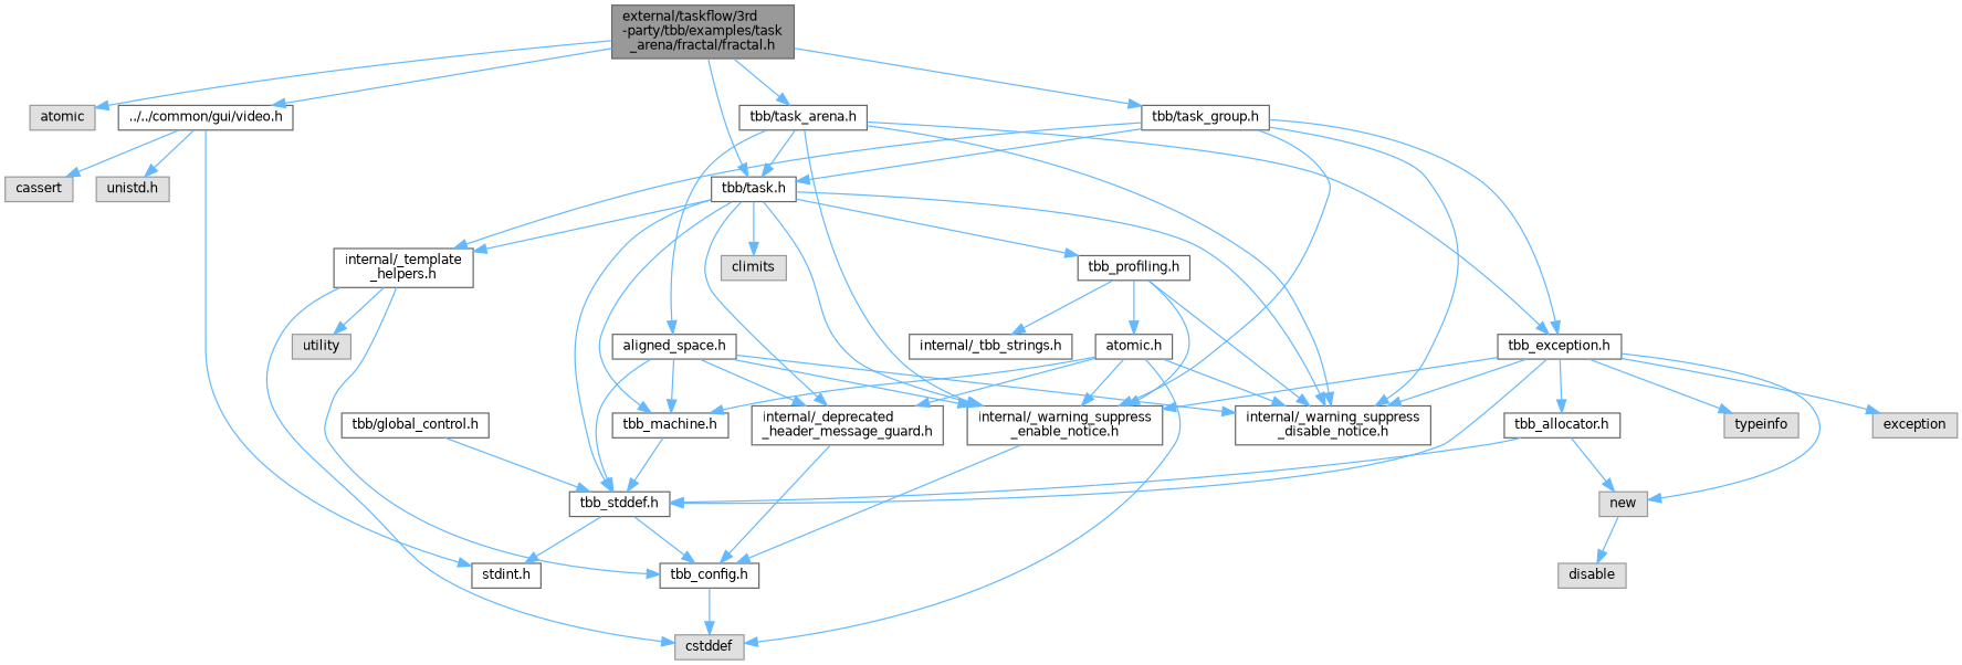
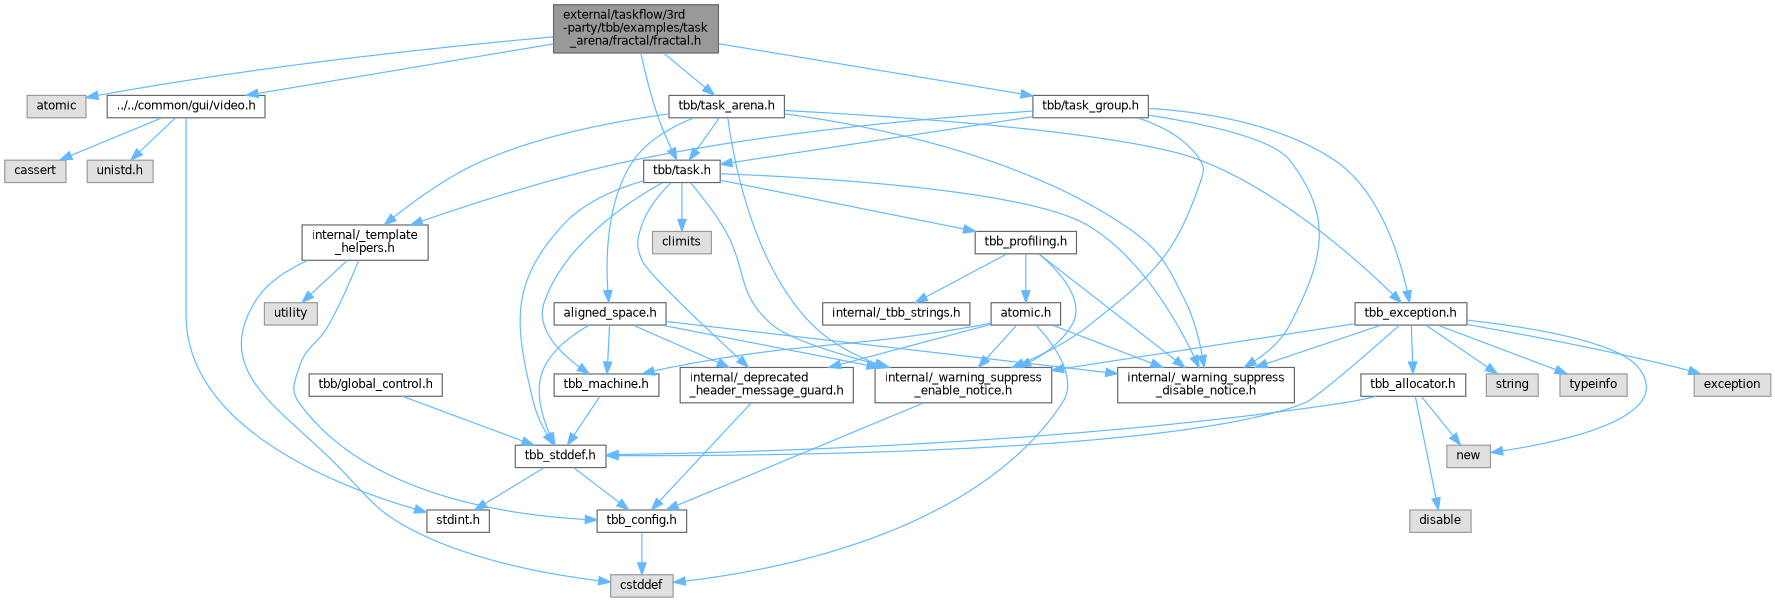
  digraph {
    node [color=grey40 fillcolor=white fontname=Helvetica fontsize=10 shape=box style=filled]
    edge [color=steelblue1 fontname=Helvetica fontsize=10 labelfontname=Helvetica labelfontsize=10 style=solid]
    n1 [color=gray40 fillcolor=grey60 fontcolor=black height=0.2 label="external/taskflow/3rd\l-party/tbb/examples/task\l_arena/fractal/fractal.h" width=0.4]
    n2 [color=grey60 fillcolor="#E0E0E0" height=0.2 label=atomic width=0.4]
    n3 [height=0.2 label="../../common/gui/video.h" width=0.4]
    n4 [height=0.2 label="tbb/task.h" width=0.4]
    n5 [height=0.2 label="tbb/task_arena.h" width=0.4]
    n6 [height=0.2 label="tbb/task_group.h" width=0.4]
    n7 [color=grey60 fillcolor="#E0E0E0" height=0.2 label=cassert width=0.4]
    n8 [height=0.2 label="stdint.h" width=0.4]
    n9 [color=grey60 fillcolor="#E0E0E0" height=0.2 label="unistd.h" width=0.4]
    n10 [height=0.2 label="tbb_stddef.h" width=0.4]
    n11 [height=0.2 label="internal/_deprecated\l_header_message_guard.h" width=0.4]
    n12 [height=0.2 label="internal/_warning_suppress\l_enable_notice.h" width=0.4]
    n13 [height=0.2 label="tbb_machine.h" width=0.4]
    n14 [height=0.2 label="tbb_profiling.h" width=0.4]
    n15 [height=0.2 label="internal/_warning_suppress\l_disable_notice.h" width=0.4]
    n16 [color=grey60 fillcolor="#E0E0E0" height=0.2 label=climits width=0.4]
    n17 [height=0.2 label="tbb_exception.h" width=0.4]
    n18 [height=0.2 label="internal/_template\l_helpers.h" width=0.4]
    n19 [height=0.2 label="aligned_space.h" width=0.4]
    n20 [height=0.2 label="tbb/global_control.h" width=0.4]
    n21 [height=0.2 label="tbb_config.h" width=0.4]
    n22 [color=grey60 fillcolor="#E0E0E0" height=0.2 label=cstddef width=0.4]
    n23 [height=0.2 label="internal/_tbb_strings.h" width=0.4]
    n24 [height=0.2 label="atomic.h" width=0.4]
    n25 [color=grey60 fillcolor="#E0E0E0" height=0.2 label=exception width=0.4]
    n26 [color=grey60 fillcolor="#E0E0E0" height=0.2 label=new width=0.4]
+   n27 [color=grey60 fillcolor="#E0E0E0" height=0.2 label=string width=0.4]
    n28 [height=0.2 label="tbb_allocator.h" width=0.4]
    n29 [color=grey60 fillcolor="#E0E0E0" height=0.2 label=typeinfo width=0.4]
    n30 [color=grey60 fillcolor="#E0E0E0" height=0.2 label=utility width=0.4]
    n31 [color=grey60 fillcolor="#E0E0E0" height=0.2 label=disable width=0.4]
    n1 -> n2
    n1 -> n3
    n1 -> n4
    n1 -> n5
    n1 -> n6
    n3 -> n7
    n3 -> n8
    n3 -> n9
    n4 -> n10
    n4 -> n11
    n4 -> n12
    n4 -> n13
    n4 -> n14
    n4 -> n15
    n4 -> n16
    n5 -> n4
    n5 -> n12
    n5 -> n15
    n5 -> n17
-   n4 -> n18
+   n5 -> n18
    n5 -> n19
    n6 -> n4
    n6 -> n12
    n6 -> n15
    n6 -> n17
    n6 -> n18
    n10 -> n8
    n10 -> n21
    n11 -> n21
    n12 -> n21
    n13 -> n10
    n14 -> n12
    n14 -> n15
    n14 -> n23
    n14 -> n24
    n17 -> n10
    n17 -> n12
    n17 -> n15
    n17 -> n25
    n17 -> n26
+   n17 -> n27
    n17 -> n28
    n17 -> n29
    n18 -> n21
    n18 -> n22
    n18 -> n30
    n19 -> n10
    n19 -> n11
    n19 -> n12
    n19 -> n13
    n19 -> n15
    n20 -> n10
    n21 -> n22
    n24 -> n11
    n24 -> n12
    n24 -> n13
    n24 -> n15
    n24 -> n22
    n28 -> n10
    n28 -> n26
-   n26 -> n31
+   n28 -> n31
  }
